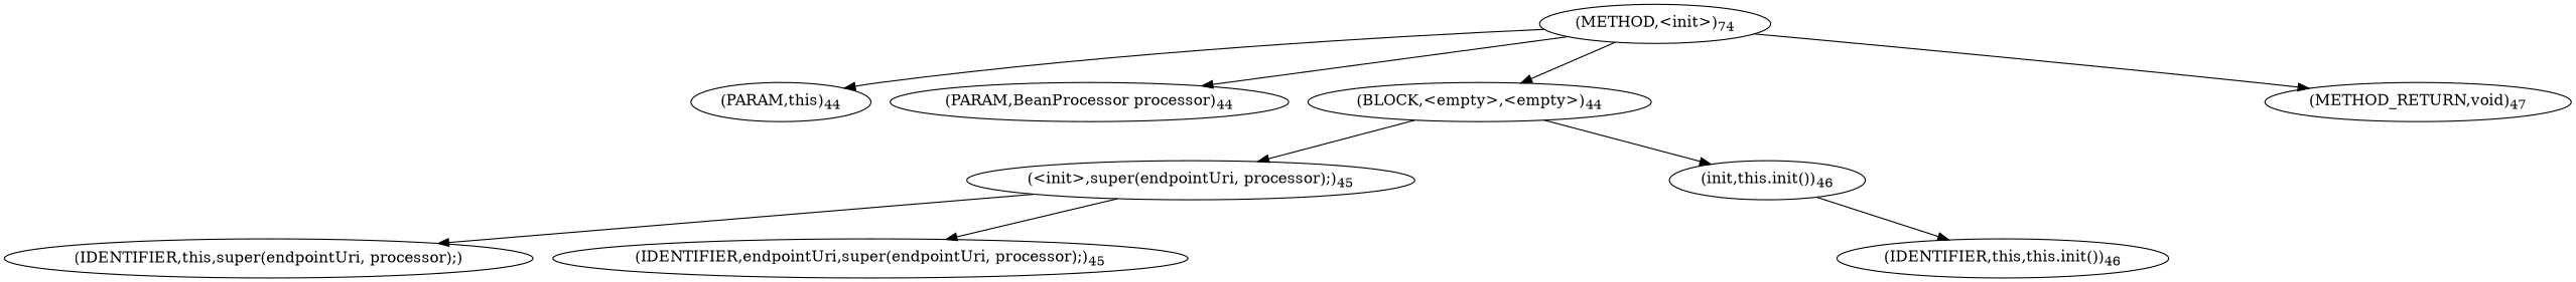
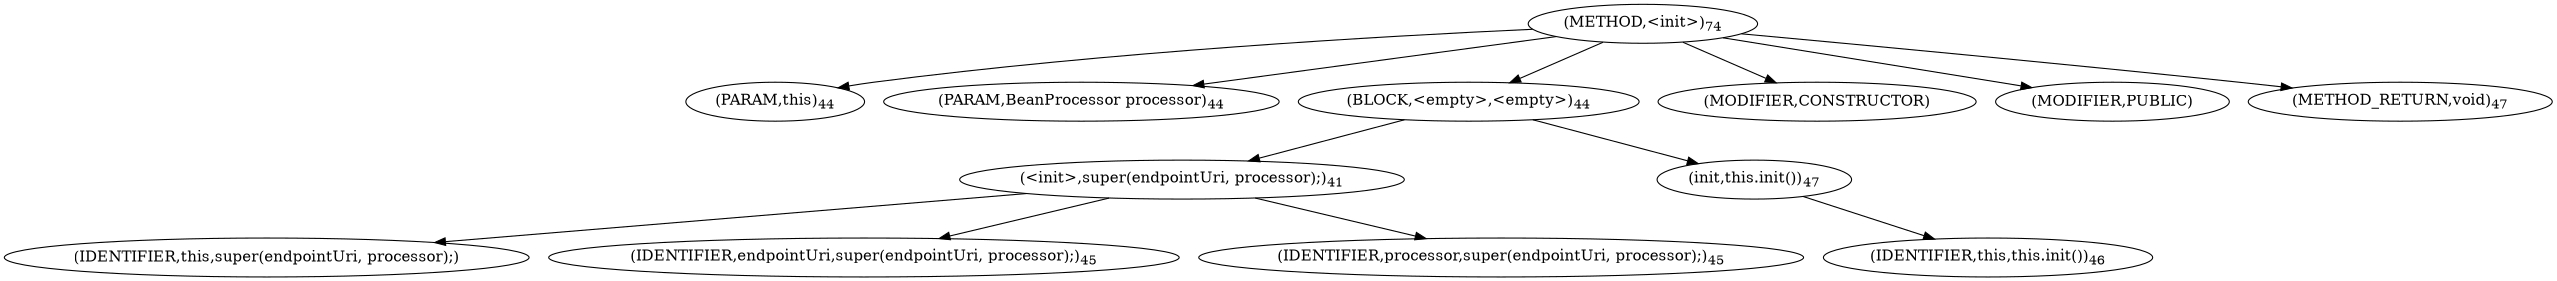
  digraph {
    n1 [label=<(METHOD,&lt;init&gt;)<SUB>74</SUB>>]
    n2 [label=<(PARAM,this)<SUB>44</SUB>>]
    n3 [label=<(PARAM,BeanProcessor processor)<SUB>44</SUB>>]
    n4 [label=<(BLOCK,&lt;empty&gt;,&lt;empty&gt;)<SUB>44</SUB>>]
+   n5 [label=<(MODIFIER,CONSTRUCTOR)>]
+   n6 [label=<(MODIFIER,PUBLIC)>]
    n7 [label=<(METHOD_RETURN,void)<SUB>47</SUB>>]
-   n8 [label=<(&lt;init&gt;,super(endpointUri, processor);)<SUB>45</SUB>>]
-   n9 [label=<(init,this.init())<SUB>46</SUB>>]
+   n8 [label=<(&lt;init&gt;,super(endpointUri, processor);)<SUB>41</SUB>>]
+   n9 [label=<(init,this.init())<SUB>47</SUB>>]
    n10 [label=<(IDENTIFIER,this,super(endpointUri, processor);)>]
    n11 [label=<(IDENTIFIER,endpointUri,super(endpointUri, processor);)<SUB>45</SUB>>]
+   n12 [label=<(IDENTIFIER,processor,super(endpointUri, processor);)<SUB>45</SUB>>]
    n13 [label=<(IDENTIFIER,this,this.init())<SUB>46</SUB>>]
    n1 -> n2
    n1 -> n3
    n1 -> n4
+   n1 -> n5
+   n1 -> n6
    n1 -> n7
    n4 -> n8
    n4 -> n9
    n8 -> n10
    n8 -> n11
+   n8 -> n12
    n9 -> n13
  }
